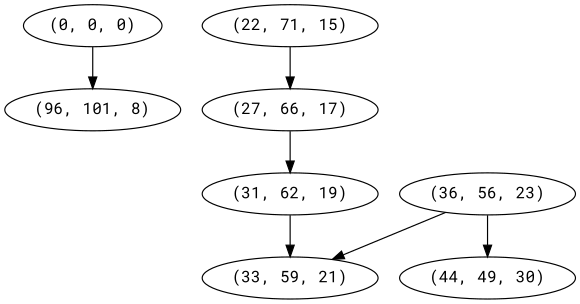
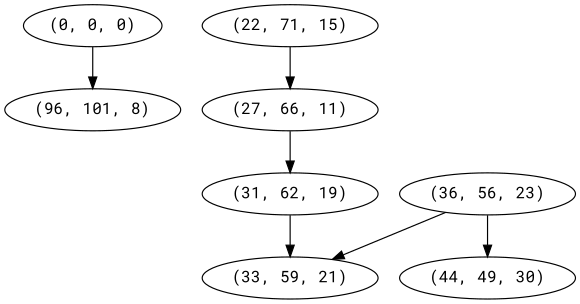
  digraph {
    fontname="Roboto Mono"
    node [fontname="Roboto Mono"]
    edge [fontname="Roboto Mono"]
    "(0, 0, 0)"
    "(96, 101, 8)"
    "(22, 71, 15)"
-   "(27, 66, 17)"
+   "(27, 66, 17)" [label="(27, 66, 11)"]
    "(31, 62, 19)"
    "(33, 59, 21)"
    "(36, 56, 23)"
    "(44, 49, 30)"
    "(0, 0, 0)" -> "(96, 101, 8)"
    "(22, 71, 15)" -> "(27, 66, 17)"
    "(27, 66, 17)" -> "(31, 62, 19)"
    "(31, 62, 19)" -> "(33, 59, 21)"
    "(36, 56, 23)" -> "(33, 59, 21)"
    "(36, 56, 23)" -> "(44, 49, 30)"
  }
